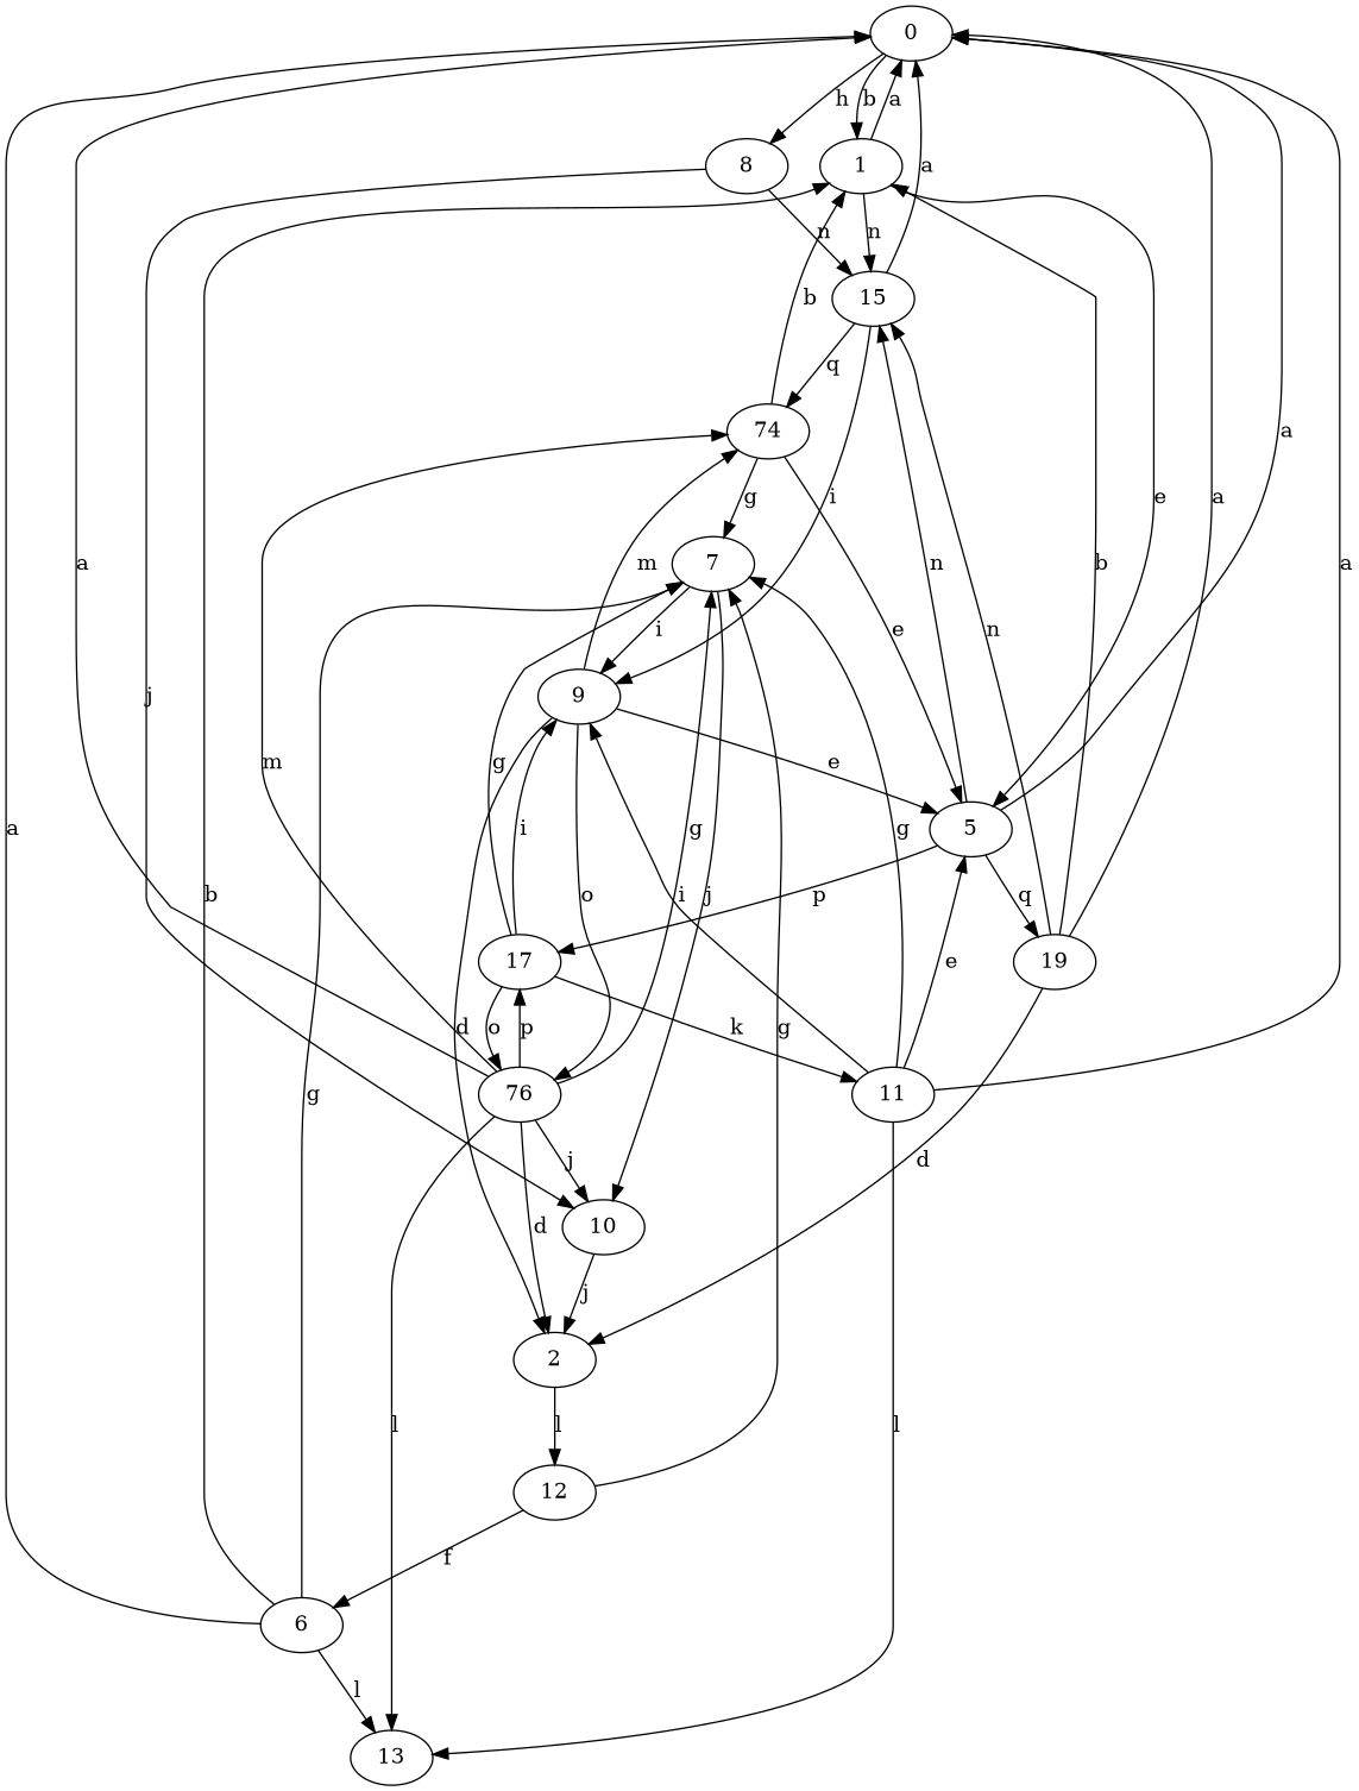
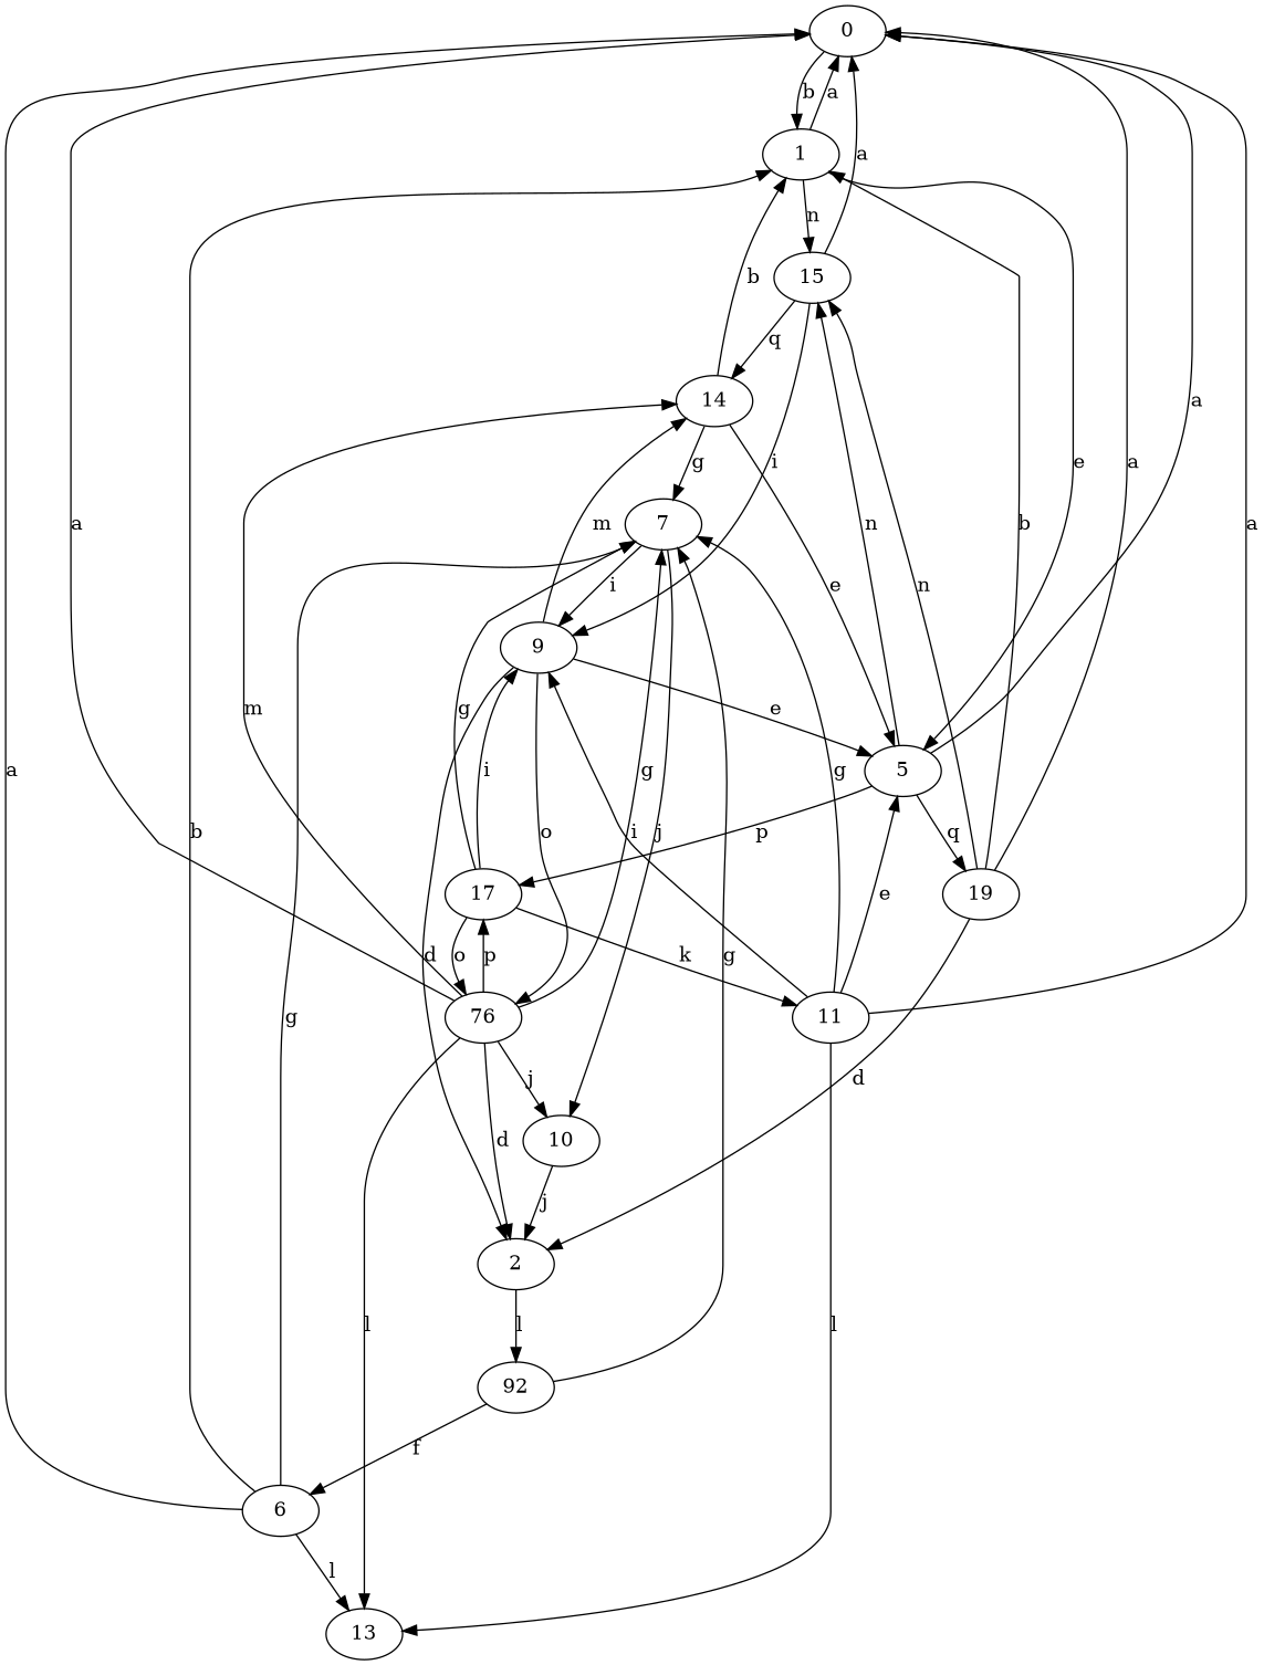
  strict digraph {
    0
    1
-   8
    5
    15
    10
    17
    19
    9
-   14 [label=74]
+   14
    2
-   12
+   12 [label=92]
    6
    7
    n15 [label=76]
    11
    13
    0 -> 1 [label=b]
-   0 -> 8 [label=h]
    1 -> 0 [label=a]
    1 -> 5 [label=e]
    1 -> 15 [label=n]
-   8 -> 15 [label=n]
-   8 -> 10 [label=j]
    5 -> 0 [label=a]
    5 -> 15 [label=n]
    5 -> 17 [label=p]
    5 -> 19 [label=q]
    15 -> 0 [label=a]
    15 -> 9 [label=i]
    15 -> 14 [label=q]
    10 -> 2 [label=j]
    17 -> 9 [label=i]
    17 -> 7 [label=g]
    17 -> n15 [label=o]
    17 -> 11 [label=k]
    19 -> 0 [label=a]
    19 -> 1 [label=b]
    19 -> 15 [label=n]
    19 -> 2 [label=d]
    9 -> 5 [label=e]
    9 -> 14 [label=m]
    9 -> 2 [label=d]
    9 -> n15 [label=o]
    14 -> 1 [label=b]
    14 -> 5 [label=e]
    14 -> 7 [label=g]
    2 -> 12 [label=l]
    12 -> 6 [label=f]
    12 -> 7 [label=g]
    6 -> 0 [label=a]
    6 -> 1 [label=b]
    6 -> 7 [label=g]
    6 -> 13 [label=l]
    7 -> 10 [label=j]
    7 -> 9 [label=i]
    n15 -> 0 [label=a]
    n15 -> 10 [label=j]
    n15 -> 17 [label=p]
    n15 -> 14 [label=m]
    n15 -> 2 [label=d]
    n15 -> 7 [label=g]
    n15 -> 13 [label=l]
    11 -> 0 [label=a]
    11 -> 5 [label=e]
    11 -> 9 [label=i]
    11 -> 7 [label=g]
    11 -> 13 [label=l]
  }
